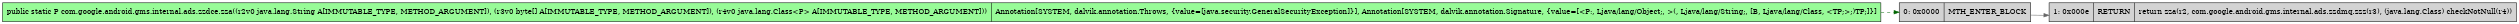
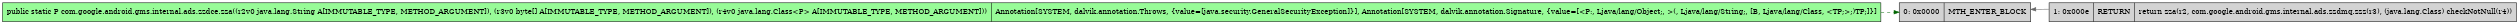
  digraph {
    rankdir=LR
    node [shape=record style=filled fillcolor=lightgrey]
    n1 [label="{0\:\ 0x0000|MTH_ENTER_BLOCK\l}"]
    n2 [label="{1\:\ 0x000e|RETURN\l|return zza(r2, com.google.android.gms.internal.ads.zzdmq.zzz(r3), (java.lang.Class) checkNotNull(r4))\l}"]
    n3 [label="{public static P com.google.android.gms.internal.ads.zzdce.zza((r2v0 java.lang.String A[IMMUTABLE_TYPE, METHOD_ARGUMENT]), (r3v0 byte[] A[IMMUTABLE_TYPE, METHOD_ARGUMENT]), (r4v0 java.lang.Class\<P\> A[IMMUTABLE_TYPE, METHOD_ARGUMENT]))  | Annotation[SYSTEM, dalvik.annotation.Throws, \{value=[java.security.GeneralSecurityException]\}], Annotation[SYSTEM, dalvik.annotation.Signature, \{value=[\<P:, Ljava\/lang\/Object;, \>(, Ljava\/lang\/String;, [B, Ljava\/lang\/Class, \<TP;\>;)TP;]\}]\l}" fillcolor=palegreen]
-   n1 -> n2 [color=gray40 style=solid]
+   n2 -> n1 [color=gray40 style=solid]
    n3 -> n1 [color=darkgreen style=dashed]
  }
